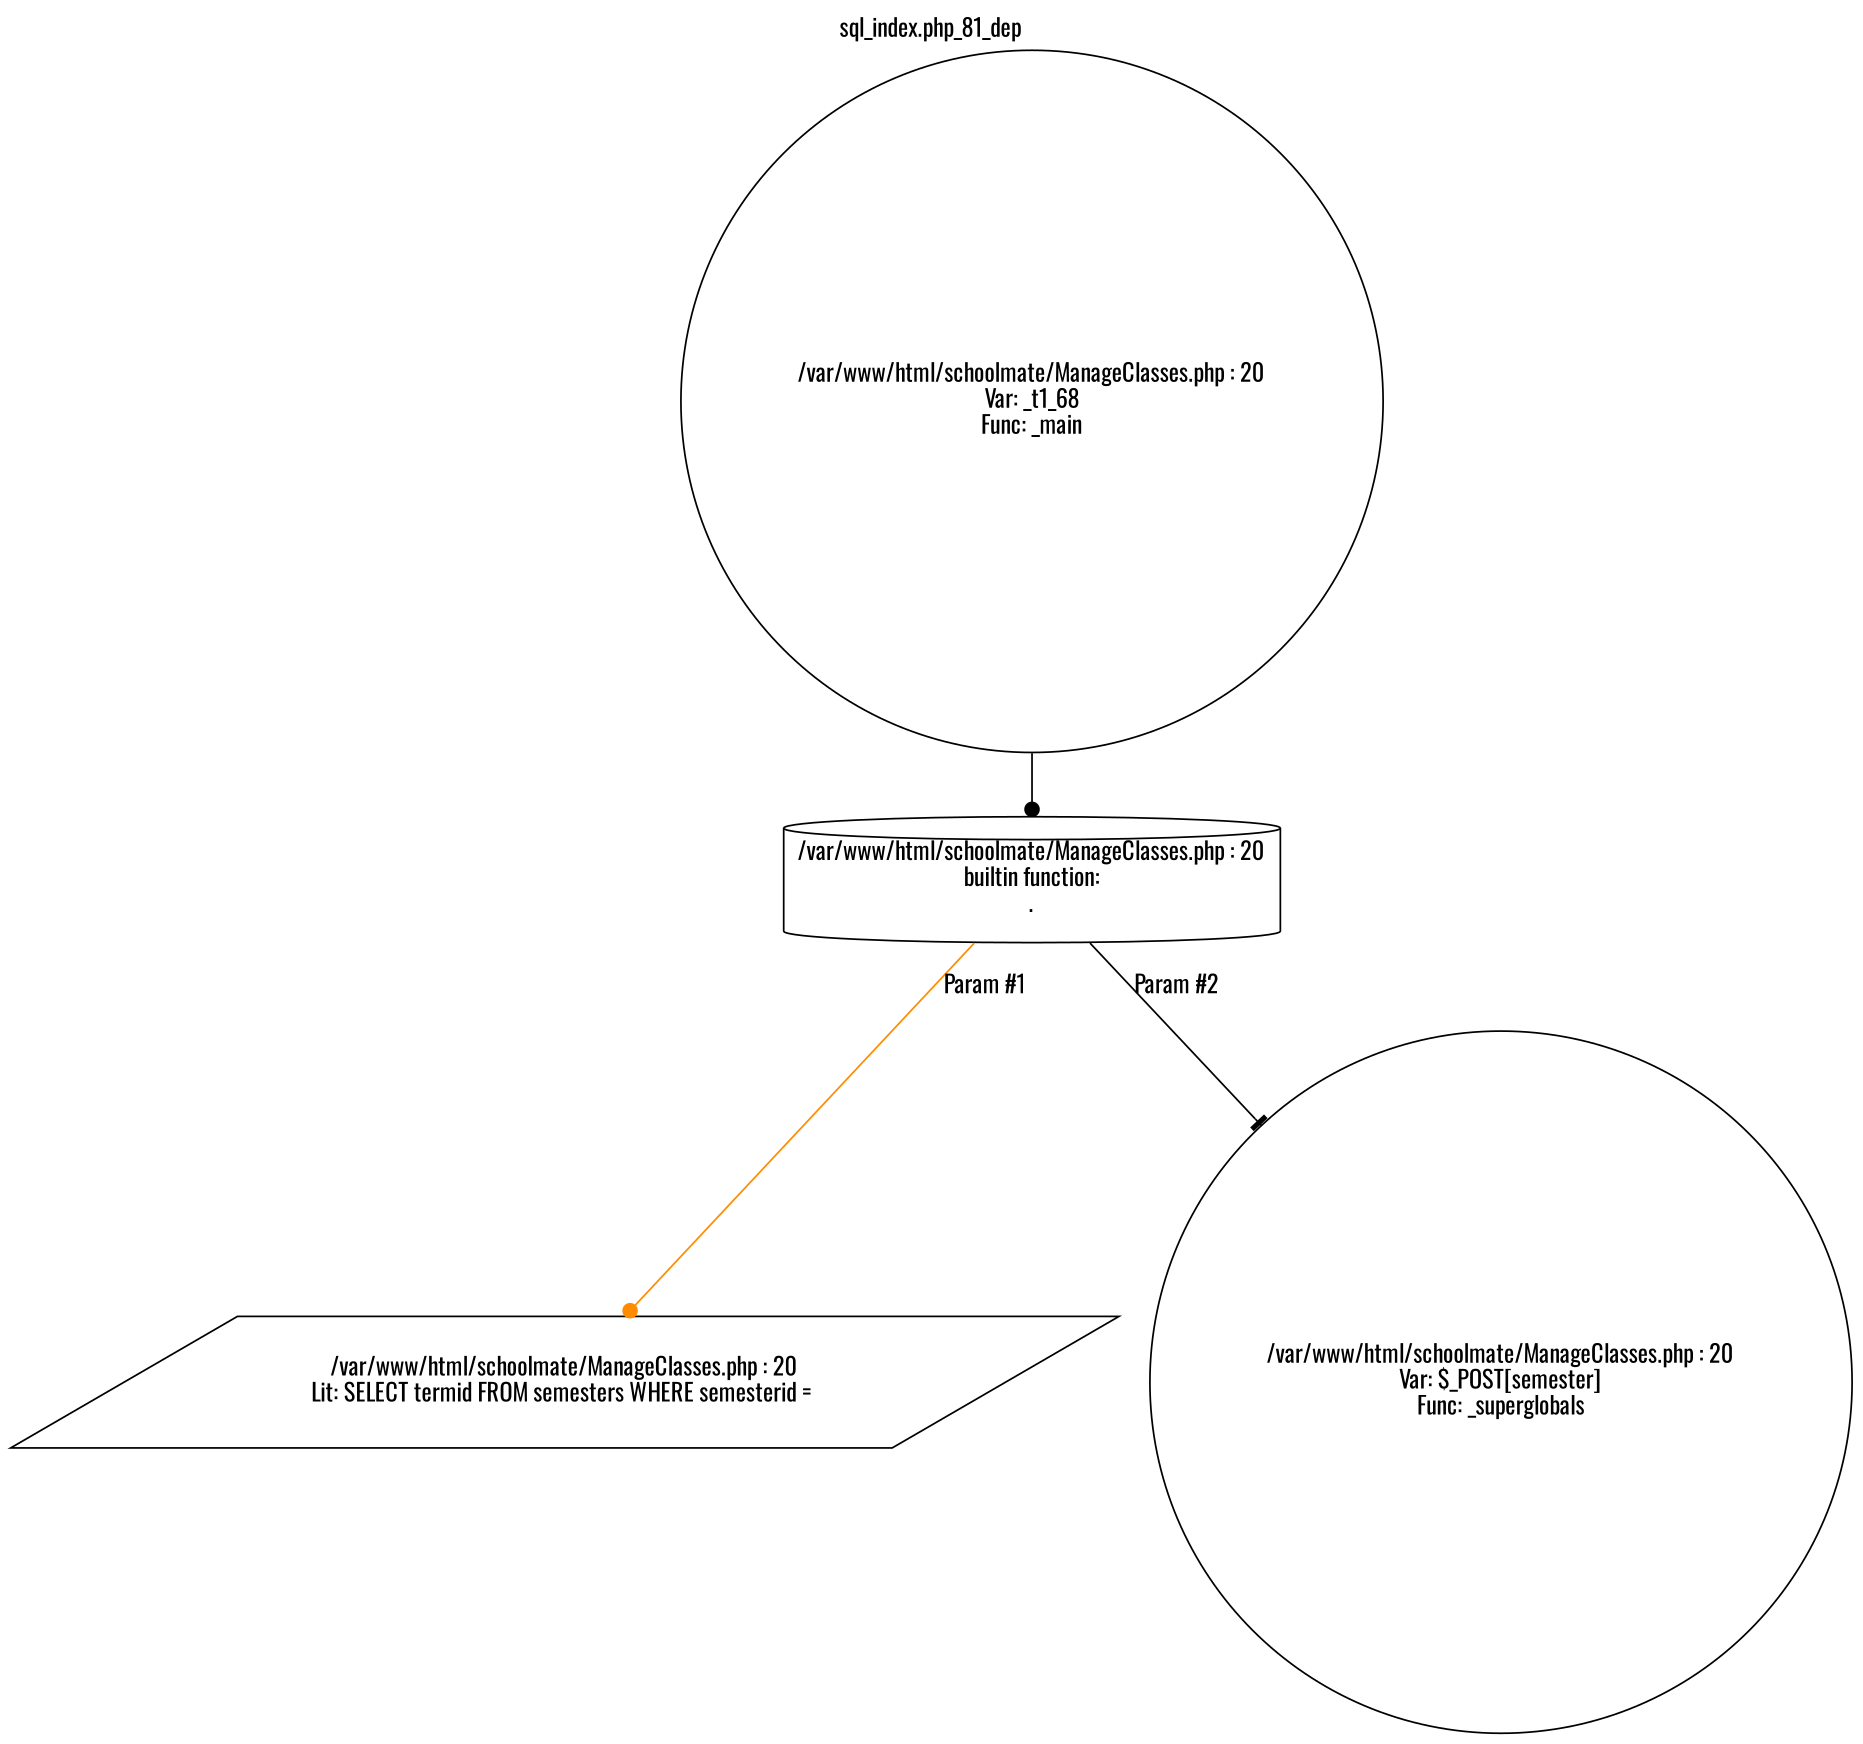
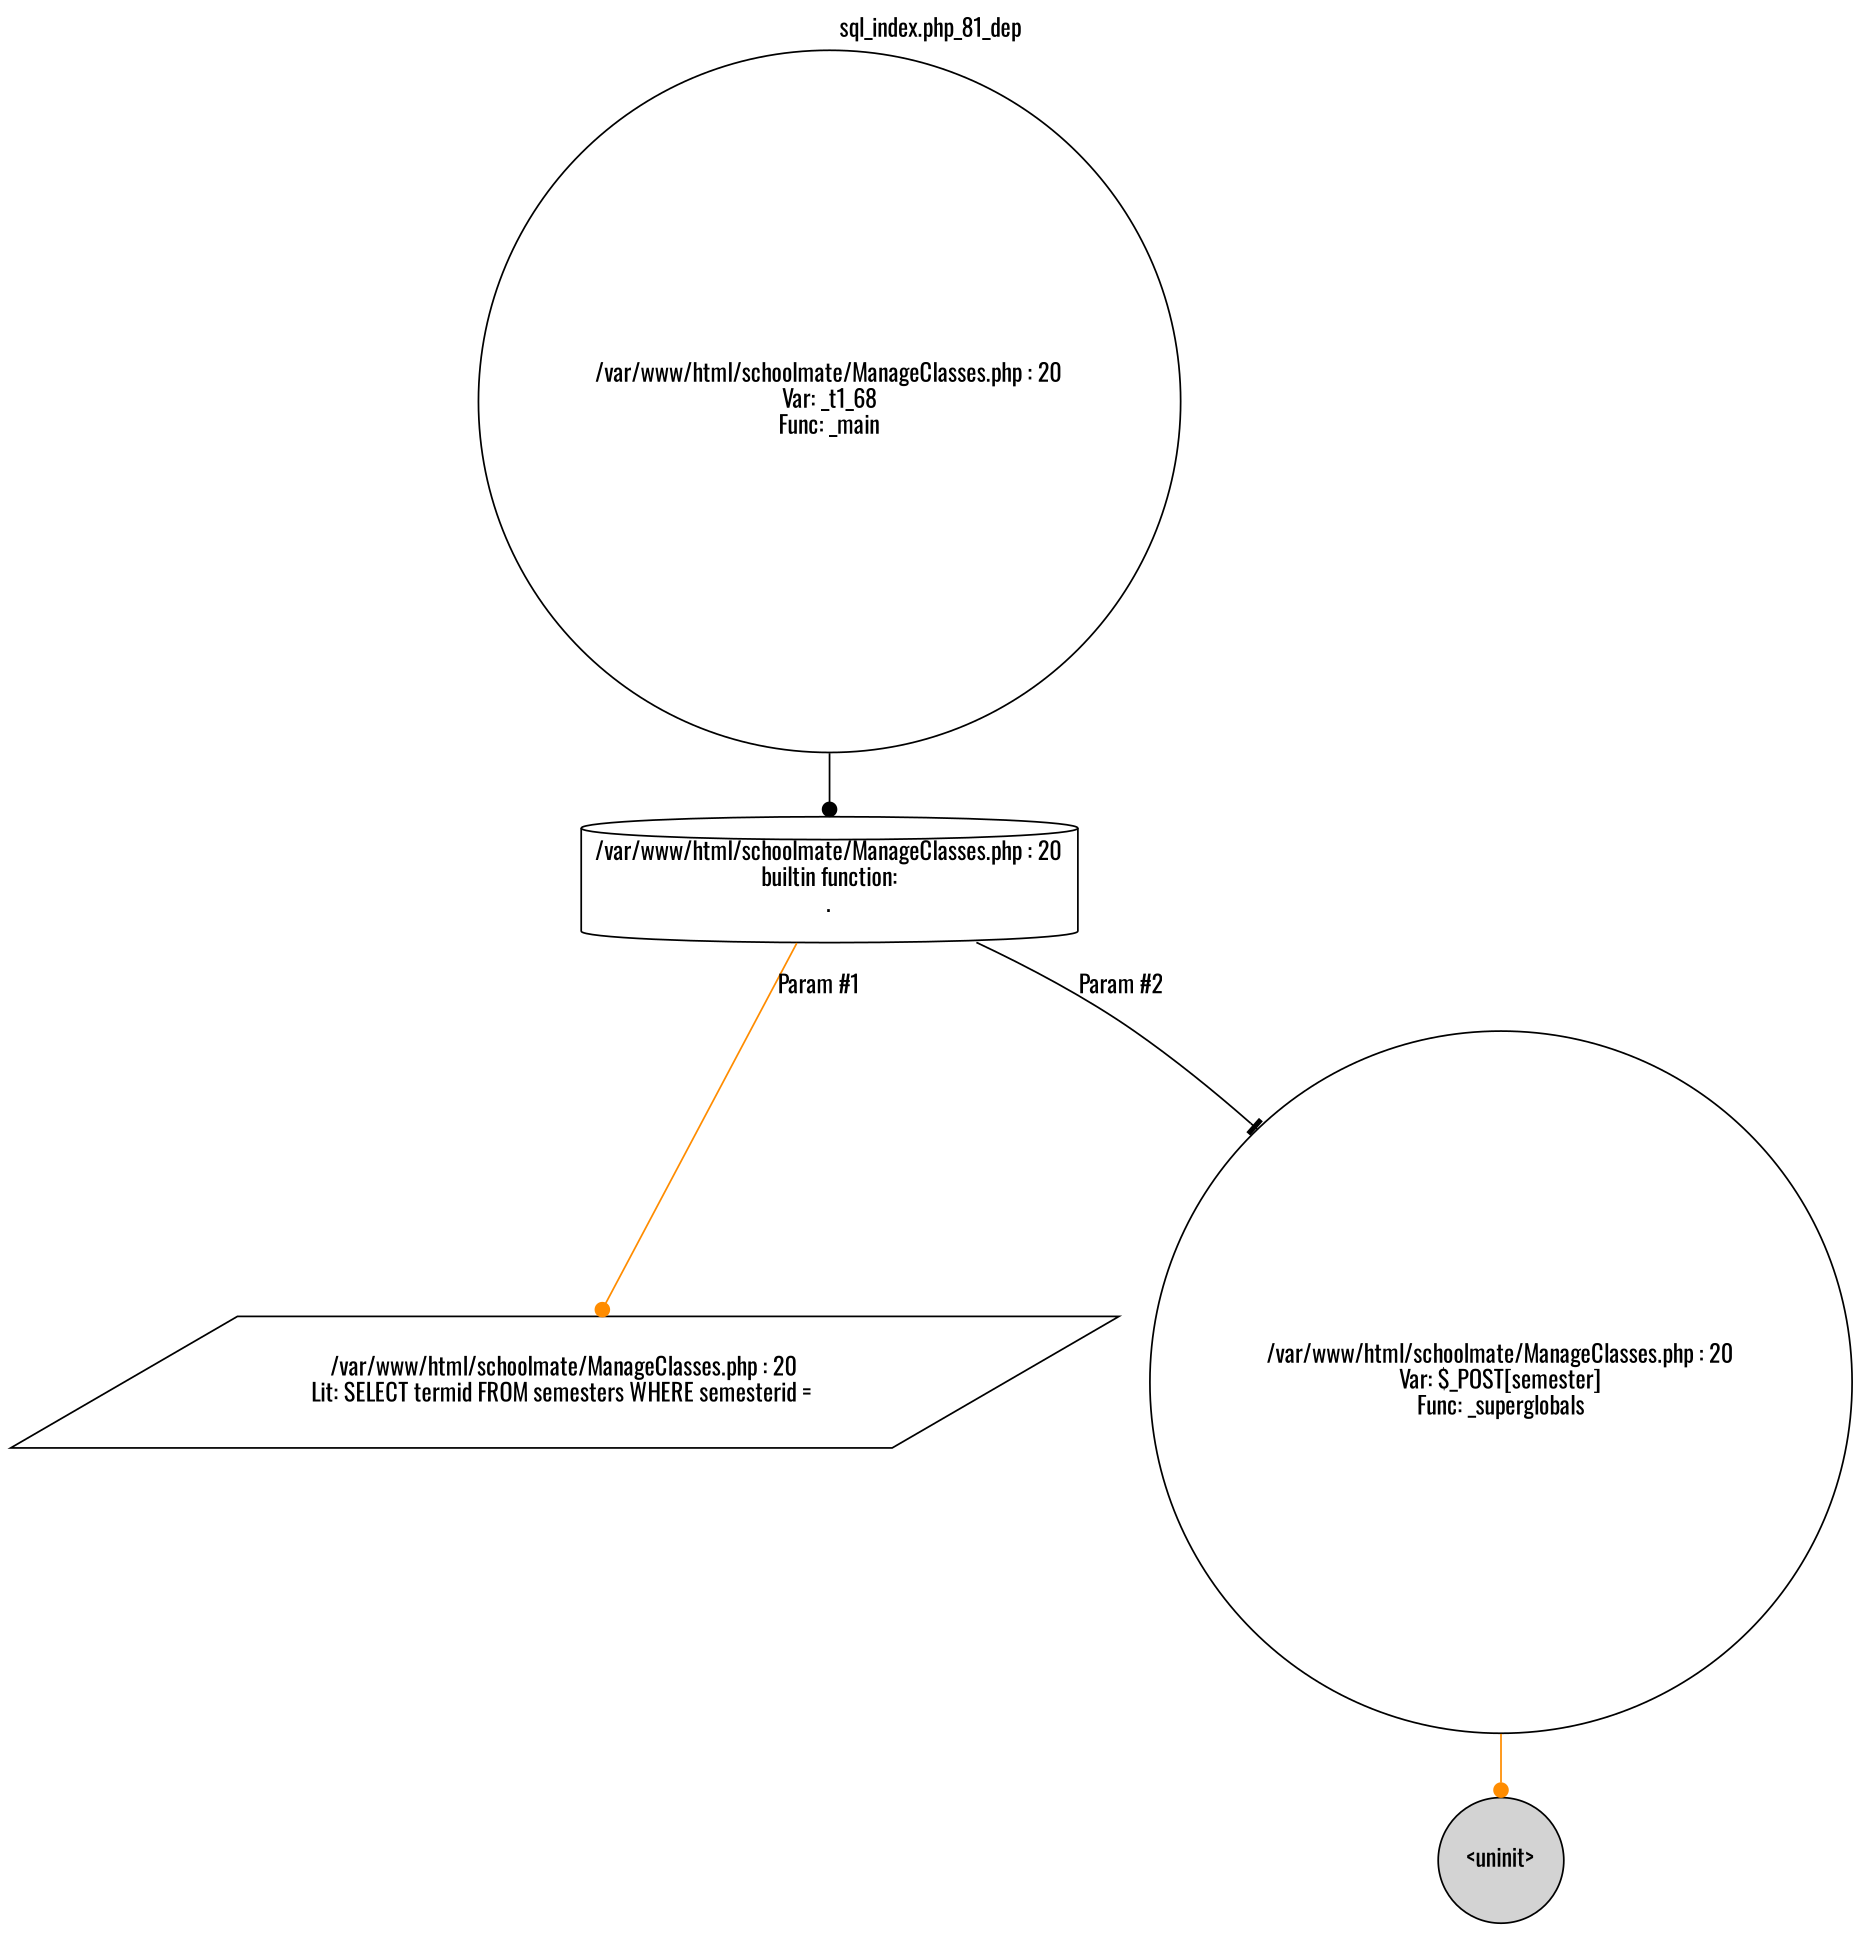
  digraph {
    label="sql_index.php_81_dep"
    labelloc=t
    fontname=Oswald
    node [shape=circle fontname=Oswald]
    edge [color=black arrowhead=dot fontname=Oswald]
    n1 [label="/var/www/html/schoolmate/ManageClasses.php : 20\nVar: _t1_68\nFunc: _main\n"]
    n2 [label="/var/www/html/schoolmate/ManageClasses.php : 20\nbuiltin function:\n.\n" shape=cylinder]
    n3 [label="/var/www/html/schoolmate/ManageClasses.php : 20\nLit: SELECT termid FROM semesters WHERE semesterid = \n" shape=parallelogram]
    n4 [label="/var/www/html/schoolmate/ManageClasses.php : 20\nVar: $_POST[semester]\nFunc: _superglobals\n"]
+   n5 [label="<uninit>" style=filled]
    n1 -> n2
    n2 -> n3 [label="Param #1" color=darkorange]
    n2 -> n4 [label="Param #2" arrowhead=tee]
+   n4 -> n5 [color=darkorange]
  }
